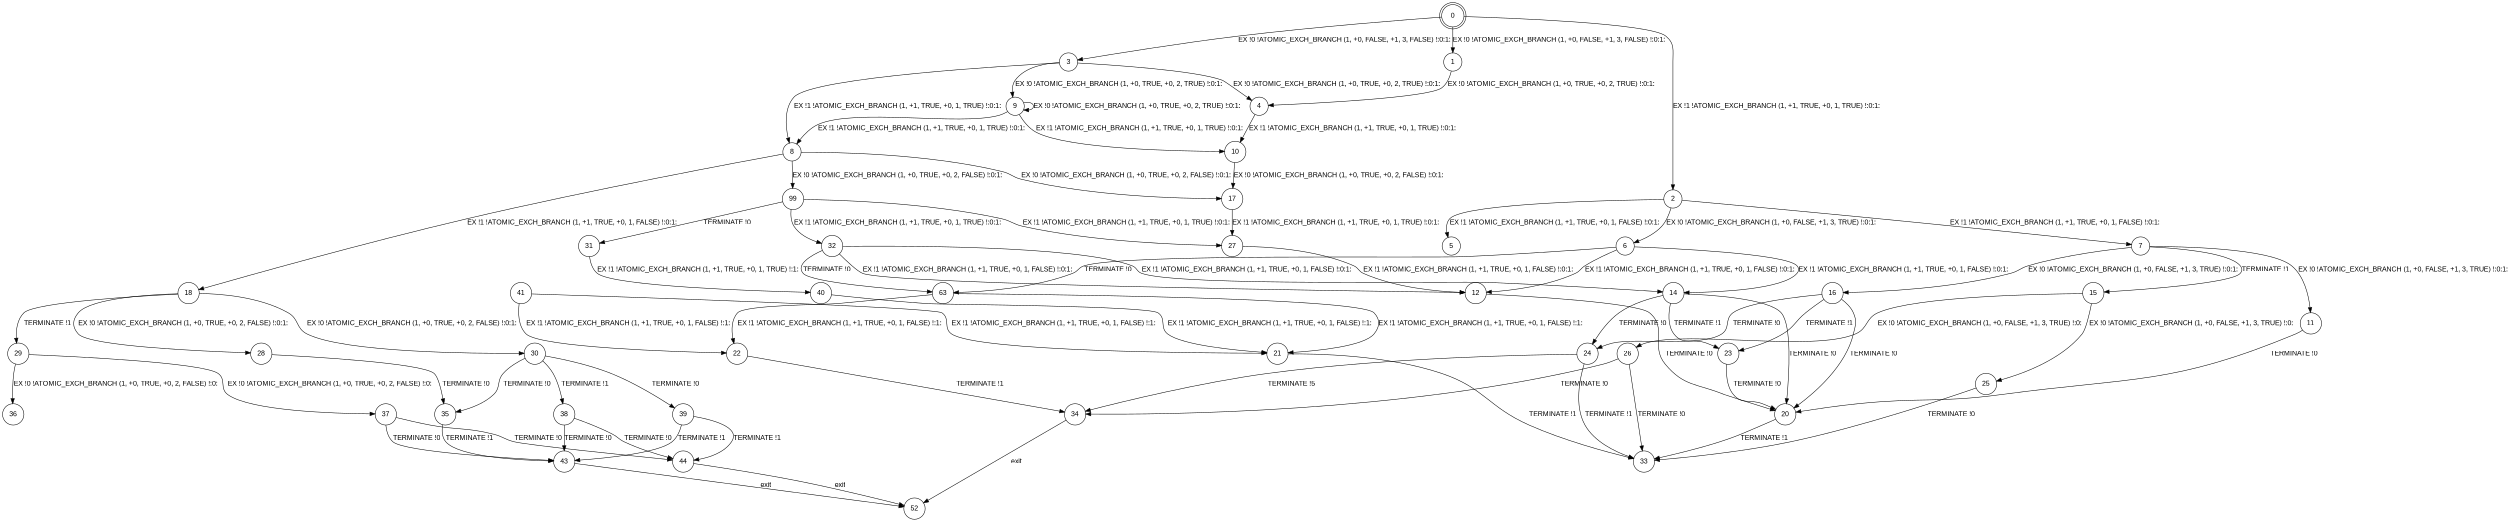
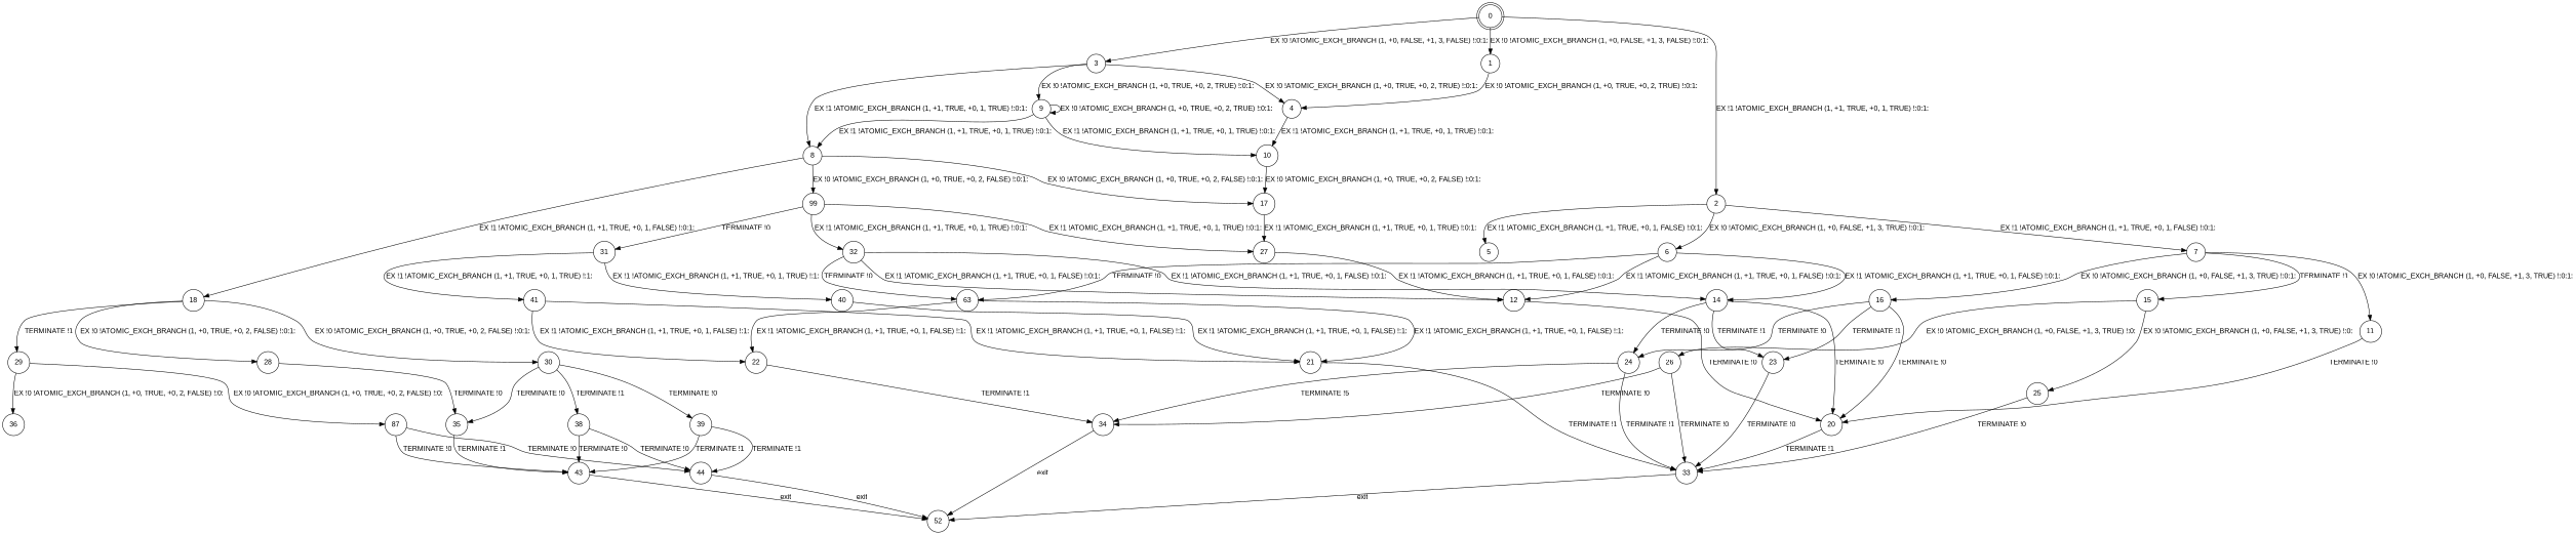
  digraph {
    fontname="Liberation Sans"
    node [fontname="Liberation Sans" shape=circle]
    edge [fontname="Liberation Sans"]
    0 [peripheries=2]
    1
    2
    3
    4
    5
    6
    7
    8
    9
    10
    12
    n13 [label=63]
    14
    11
    15
    16
    17
    18
    n20 [label=99]
    20
    21
    22
    23
    24
    25
    26
    27
    28
    29
    30
    31
    32
    33
    34
    35
    36
-   37
+   37 [label=87]
    38
    39
    40
    41
    n43 [label=52]
    43
    44
    0 -> 1 [label="EX !0 !ATOMIC_EXCH_BRANCH (1, +0, FALSE, +1, 3, FALSE) !:0:1:"]
    0 -> 2 [label="EX !1 !ATOMIC_EXCH_BRANCH (1, +1, TRUE, +0, 1, TRUE) !:0:1:"]
    0 -> 3 [label="EX !0 !ATOMIC_EXCH_BRANCH (1, +0, FALSE, +1, 3, FALSE) !:0:1:"]
    1 -> 4 [label="EX !0 !ATOMIC_EXCH_BRANCH (1, +0, TRUE, +0, 2, TRUE) !:0:1:"]
    2 -> 5 [label="EX !1 !ATOMIC_EXCH_BRANCH (1, +1, TRUE, +0, 1, FALSE) !:0:1:"]
    2 -> 6 [label="EX !0 !ATOMIC_EXCH_BRANCH (1, +0, FALSE, +1, 3, TRUE) !:0:1:"]
    2 -> 7 [label="EX !1 !ATOMIC_EXCH_BRANCH (1, +1, TRUE, +0, 1, FALSE) !:0:1:"]
    3 -> 4 [label="EX !0 !ATOMIC_EXCH_BRANCH (1, +0, TRUE, +0, 2, TRUE) !:0:1:"]
    3 -> 8 [label="EX !1 !ATOMIC_EXCH_BRANCH (1, +1, TRUE, +0, 1, TRUE) !:0:1:"]
    3 -> 9 [label="EX !0 !ATOMIC_EXCH_BRANCH (1, +0, TRUE, +0, 2, TRUE) !:0:1:"]
    4 -> 10 [label="EX !1 !ATOMIC_EXCH_BRANCH (1, +1, TRUE, +0, 1, TRUE) !:0:1:"]
    6 -> 12 [label="EX !1 !ATOMIC_EXCH_BRANCH (1, +1, TRUE, +0, 1, FALSE) !:0:1:"]
    6 -> n13 [label="TERMINATE !0"]
    6 -> 14 [label="EX !1 !ATOMIC_EXCH_BRANCH (1, +1, TRUE, +0, 1, FALSE) !:0:1:"]
    7 -> 11 [label="EX !0 !ATOMIC_EXCH_BRANCH (1, +0, FALSE, +1, 3, TRUE) !:0:1:"]
    7 -> 15 [label="TERMINATE !1"]
    7 -> 16 [label="EX !0 !ATOMIC_EXCH_BRANCH (1, +0, FALSE, +1, 3, TRUE) !:0:1:"]
    8 -> 17 [label="EX !0 !ATOMIC_EXCH_BRANCH (1, +0, TRUE, +0, 2, FALSE) !:0:1:"]
    8 -> 18 [label="EX !1 !ATOMIC_EXCH_BRANCH (1, +1, TRUE, +0, 1, FALSE) !:0:1:"]
    8 -> n20 [label="EX !0 !ATOMIC_EXCH_BRANCH (1, +0, TRUE, +0, 2, FALSE) !:0:1:"]
    9 -> 8 [label="EX !1 !ATOMIC_EXCH_BRANCH (1, +1, TRUE, +0, 1, TRUE) !:0:1:"]
    9 -> 9 [label="EX !0 !ATOMIC_EXCH_BRANCH (1, +0, TRUE, +0, 2, TRUE) !:0:1:"]
    9 -> 10 [label="EX !1 !ATOMIC_EXCH_BRANCH (1, +1, TRUE, +0, 1, TRUE) !:0:1:"]
    10 -> 17 [label="EX !0 !ATOMIC_EXCH_BRANCH (1, +0, TRUE, +0, 2, FALSE) !:0:1:"]
    12 -> 20 [label="TERMINATE !0"]
    n13 -> 21 [label="EX !1 !ATOMIC_EXCH_BRANCH (1, +1, TRUE, +0, 1, FALSE) !:1:"]
    n13 -> 22 [label="EX !1 !ATOMIC_EXCH_BRANCH (1, +1, TRUE, +0, 1, FALSE) !:1:"]
    14 -> 20 [label="TERMINATE !0"]
    14 -> 23 [label="TERMINATE !1"]
    14 -> 24 [label="TERMINATE !0"]
    11 -> 20 [label="TERMINATE !0"]
    15 -> 25 [label="EX !0 !ATOMIC_EXCH_BRANCH (1, +0, FALSE, +1, 3, TRUE) !:0:"]
    15 -> 26 [label="EX !0 !ATOMIC_EXCH_BRANCH (1, +0, FALSE, +1, 3, TRUE) !:0:"]
    16 -> 20 [label="TERMINATE !0"]
    16 -> 23 [label="TERMINATE !1"]
    16 -> 24 [label="TERMINATE !0"]
    17 -> 27 [label="EX !1 !ATOMIC_EXCH_BRANCH (1, +1, TRUE, +0, 1, TRUE) !:0:1:"]
    18 -> 28 [label="EX !0 !ATOMIC_EXCH_BRANCH (1, +0, TRUE, +0, 2, FALSE) !:0:1:"]
    18 -> 29 [label="TERMINATE !1"]
    18 -> 30 [label="EX !0 !ATOMIC_EXCH_BRANCH (1, +0, TRUE, +0, 2, FALSE) !:0:1:"]
    n20 -> 27 [label="EX !1 !ATOMIC_EXCH_BRANCH (1, +1, TRUE, +0, 1, TRUE) !:0:1:"]
    n20 -> 31 [label="TERMINATE !0"]
    n20 -> 32 [label="EX !1 !ATOMIC_EXCH_BRANCH (1, +1, TRUE, +0, 1, TRUE) !:0:1:"]
    20 -> 33 [label="TERMINATE !1"]
    21 -> 33 [label="TERMINATE !1"]
    22 -> 34 [label="TERMINATE !1"]
-   23 -> 20 [label="TERMINATE !0"]
+   23 -> 33 [label="TERMINATE !0"]
    24 -> 33 [label="TERMINATE !1"]
    24 -> 34 [label="TERMINATE !5"]
    25 -> 33 [label="TERMINATE !0"]
    26 -> 33 [label="TERMINATE !0"]
    26 -> 34 [label="TERMINATE !0"]
    27 -> 12 [label="EX !1 !ATOMIC_EXCH_BRANCH (1, +1, TRUE, +0, 1, FALSE) !:0:1:"]
    28 -> 35 [label="TERMINATE !0"]
    29 -> 36 [label="EX !0 !ATOMIC_EXCH_BRANCH (1, +0, TRUE, +0, 2, FALSE) !:0:"]
    29 -> 37 [label="EX !0 !ATOMIC_EXCH_BRANCH (1, +0, TRUE, +0, 2, FALSE) !:0:"]
    30 -> 35 [label="TERMINATE !0"]
    30 -> 38 [label="TERMINATE !1"]
    30 -> 39 [label="TERMINATE !0"]
    31 -> 40 [label="EX !1 !ATOMIC_EXCH_BRANCH (1, +1, TRUE, +0, 1, TRUE) !:1:"]
+   31 -> 41 [label="EX !1 !ATOMIC_EXCH_BRANCH (1, +1, TRUE, +0, 1, TRUE) !:1:"]
    32 -> 12 [label="EX !1 !ATOMIC_EXCH_BRANCH (1, +1, TRUE, +0, 1, FALSE) !:0:1:"]
    32 -> n13 [label="TERMINATE !0"]
    32 -> 14 [label="EX !1 !ATOMIC_EXCH_BRANCH (1, +1, TRUE, +0, 1, FALSE) !:0:1:"]
+   33 -> n43 [label=exit]
    34 -> n43 [label=exit]
    35 -> 43 [label="TERMINATE !1"]
    37 -> 43 [label="TERMINATE !0"]
    37 -> 44 [label="TERMINATE !0"]
    38 -> 43 [label="TERMINATE !0"]
    38 -> 44 [label="TERMINATE !0"]
    39 -> 43 [label="TERMINATE !1"]
    39 -> 44 [label="TERMINATE !1"]
    40 -> 21 [label="EX !1 !ATOMIC_EXCH_BRANCH (1, +1, TRUE, +0, 1, FALSE) !:1:"]
    41 -> 21 [label="EX !1 !ATOMIC_EXCH_BRANCH (1, +1, TRUE, +0, 1, FALSE) !:1:"]
    41 -> 22 [label="EX !1 !ATOMIC_EXCH_BRANCH (1, +1, TRUE, +0, 1, FALSE) !:1:"]
    43 -> n43 [label=exit]
    44 -> n43 [label=exit]
  }
